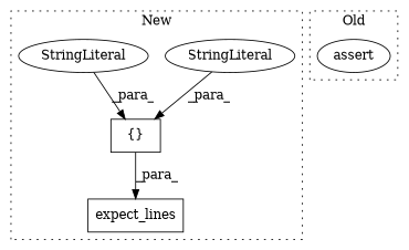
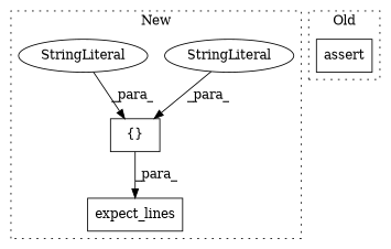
  digraph {
    node [a=45 l=19 shape=box]
    n1 [a=32 l="13,1" label=expect_lines s="4762,4928"]
    n2 [a=4 l="1,1" label="{}" s="4787,4927"]
    n3 [label=StringLiteral s=4888 shape=ellipse]
    n4 [label=StringLiteral s=4788 shape=ellipse]
-   n5 [a=6 l=7 label=assert s=5025 shape=ellipse]
+   n5 [a=6 l=7 label=assert s=5025]
    subgraph cluster_1 {
      label=New
      style=dotted
      n1
      n2
      n3
      n4
    }
    subgraph cluster_2 {
      label=Old
      style=dotted
      n5
    }
    n2 -> n1 [label=_para_]
    n3 -> n2 [label=_para_]
    n4 -> n2 [label=_para_]
  }
